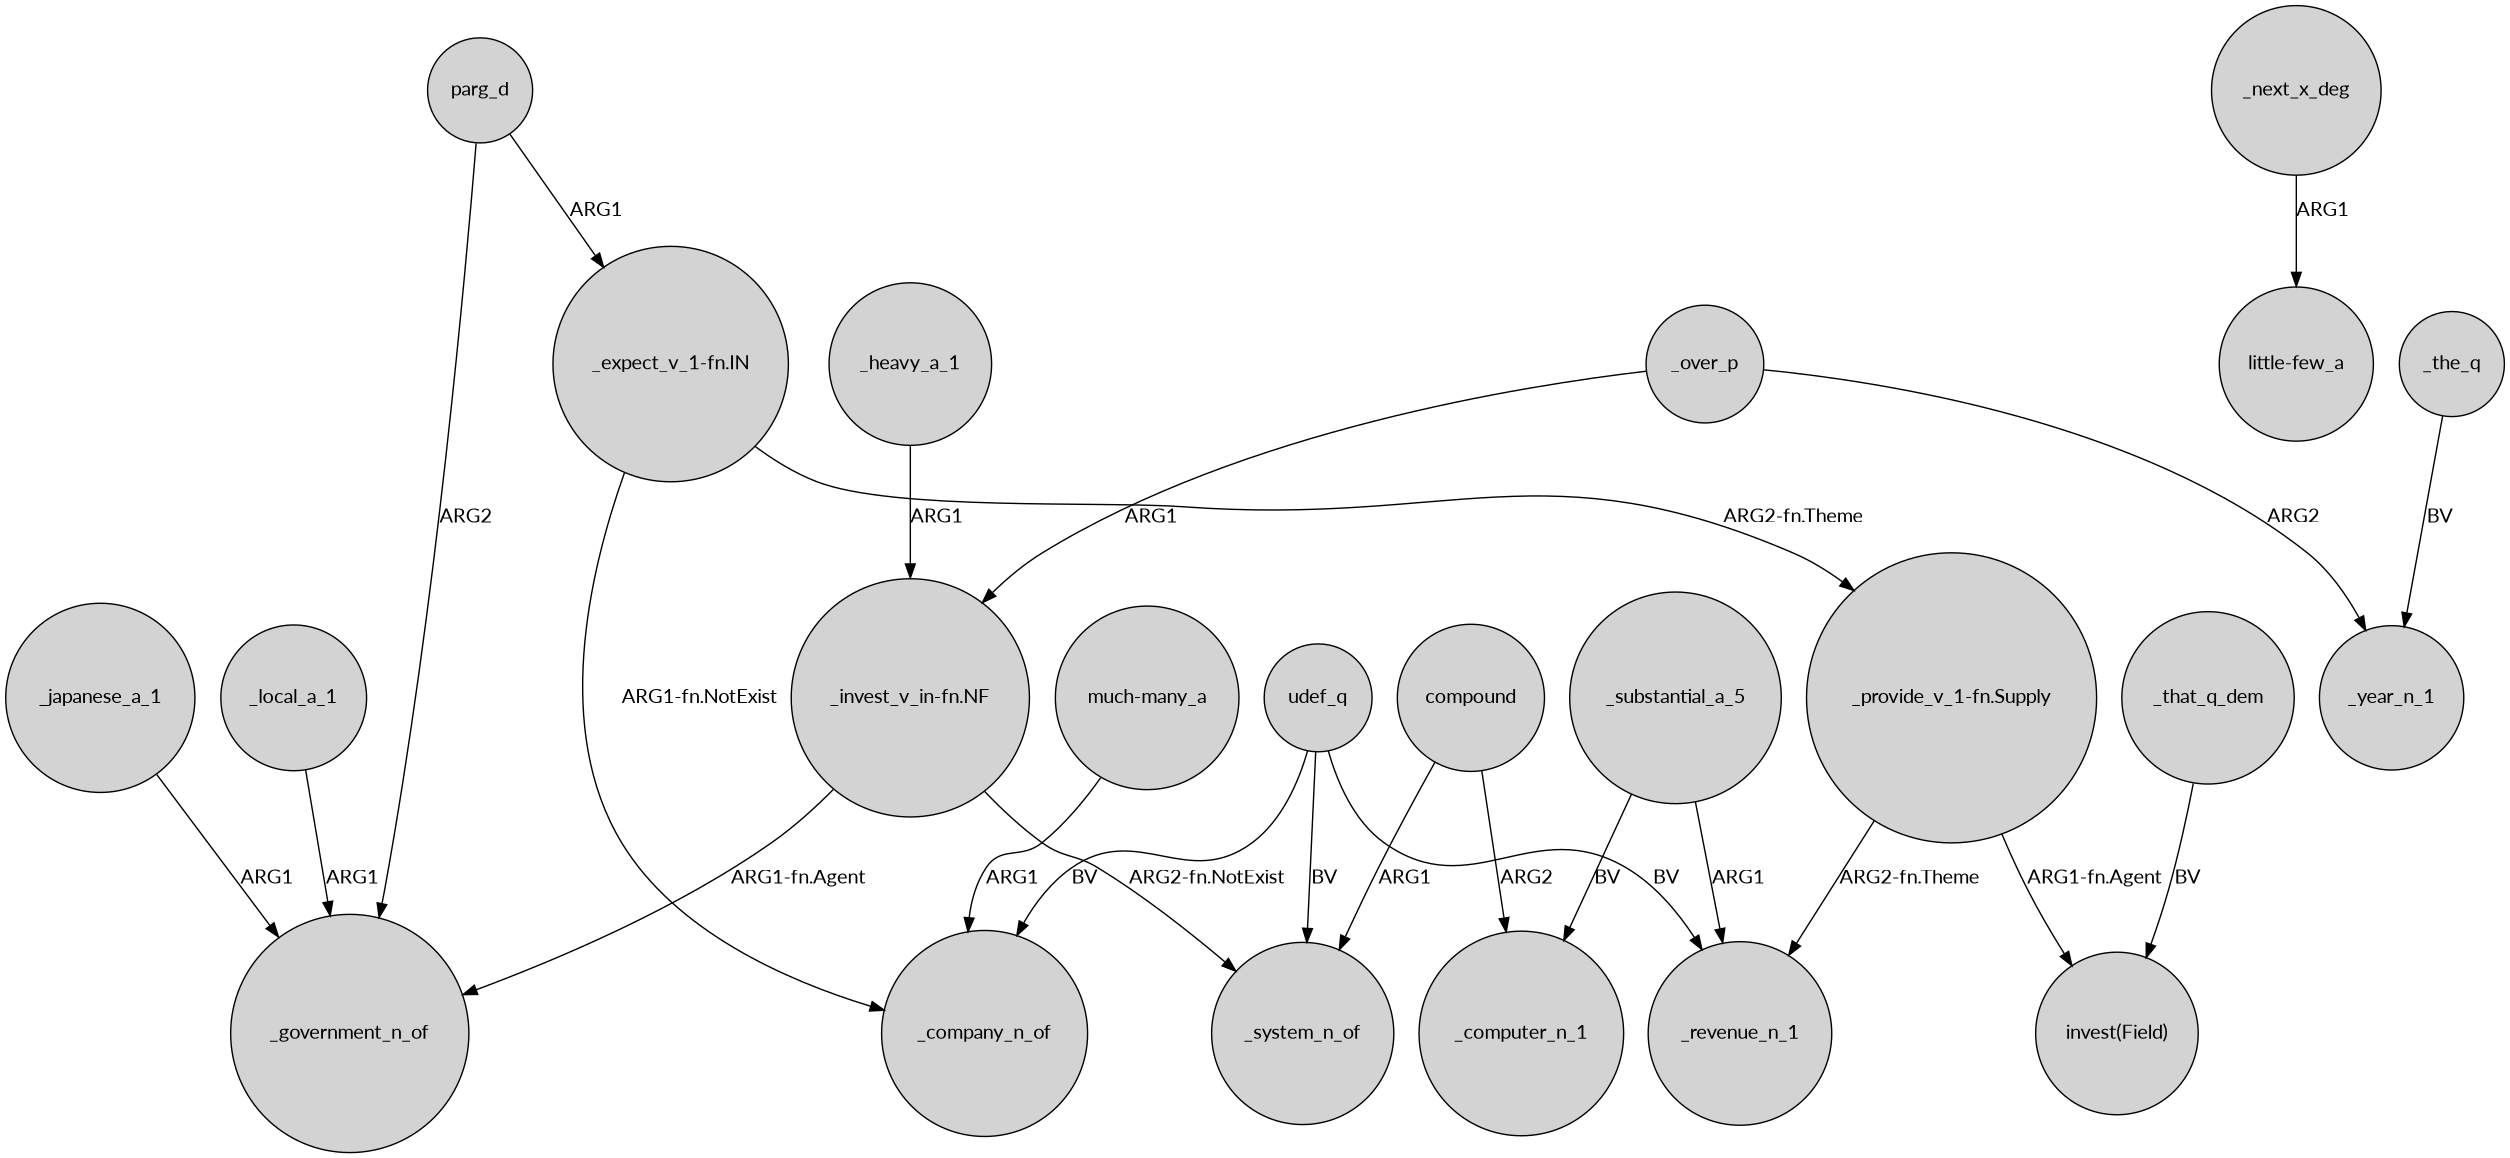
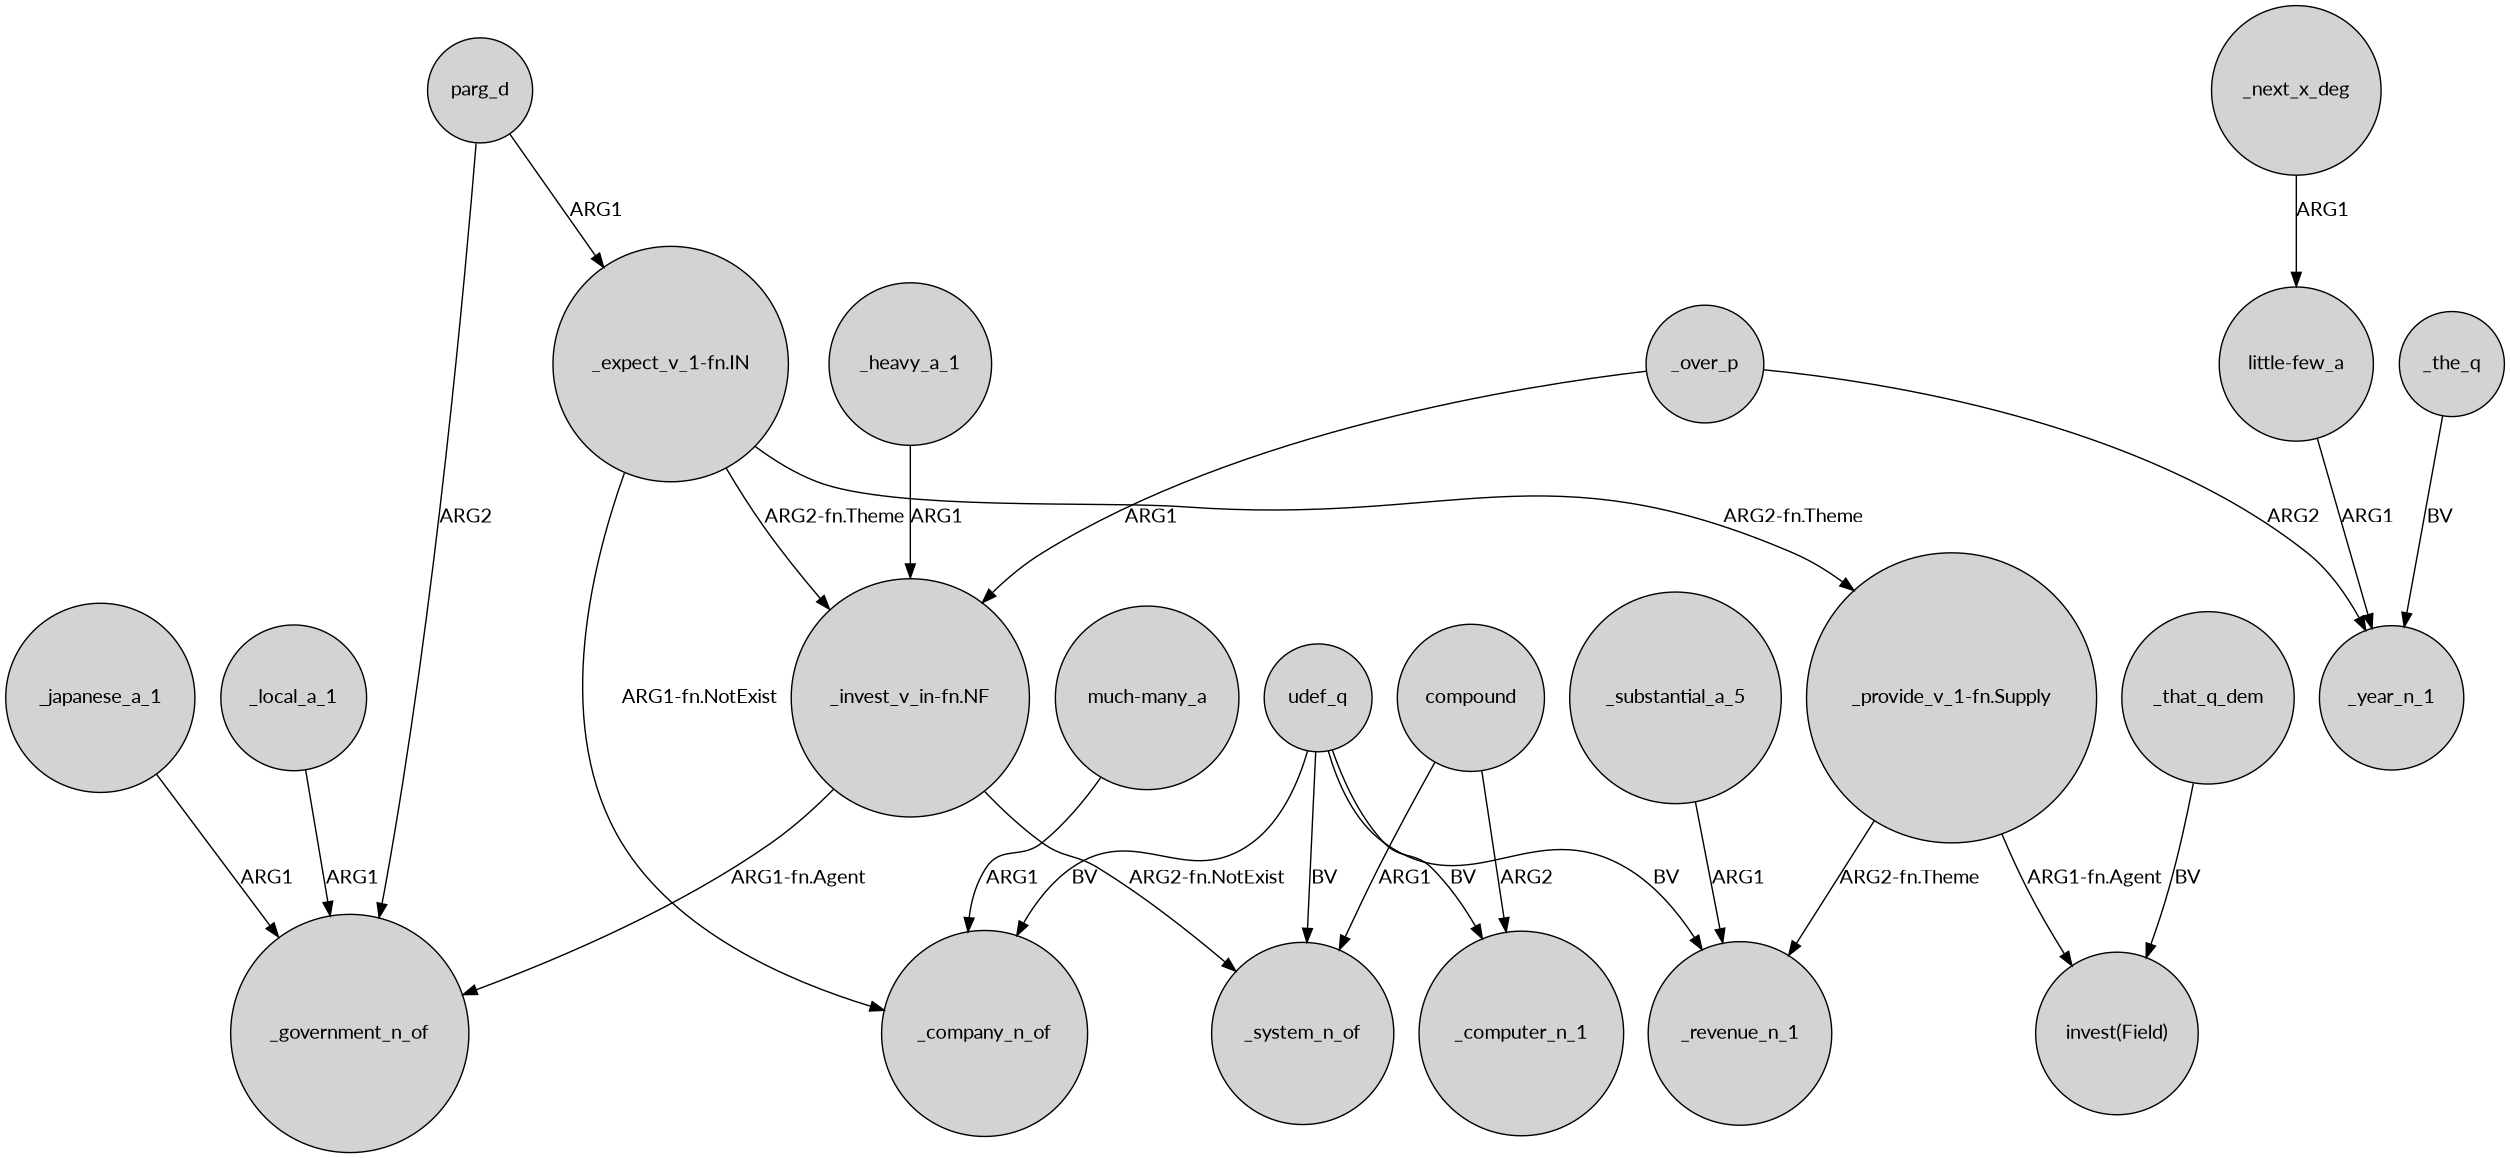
  digraph {
    fontname=Lato
    node [fontname=Lato shape=circle style=filled]
    edge [fontname=Lato]
    _over_p
    "_invest_v_in-fn.NF"
    _year_n_1
    _government_n_of
    _system_n_of
    "_expect_v_1-fn.IN"
    _company_n_of
    "_provide_v_1-fn.Supply"
    _revenue_n_1
    n10 [label="invest(Field)"]
    udef_q
    _computer_n_1
    compound
    _japanese_a_1
    _local_a_1
    _next_x_deg
    "little-few_a"
    "much-many_a"
    parg_d
    _heavy_a_1
    n21 [label=_substantial_a_5]
    _the_q
    _that_q_dem
    _over_p -> "_invest_v_in-fn.NF" [label=ARG1]
    _over_p -> _year_n_1 [label=ARG2]
    "_invest_v_in-fn.NF" -> _government_n_of [label="ARG1-fn.Agent"]
    "_invest_v_in-fn.NF" -> _system_n_of [label="ARG2-fn.NotExist"]
+   "_expect_v_1-fn.IN" -> "_invest_v_in-fn.NF" [label="ARG2-fn.Theme"]
    "_expect_v_1-fn.IN" -> _company_n_of [label="ARG1-fn.NotExist"]
    "_expect_v_1-fn.IN" -> "_provide_v_1-fn.Supply" [label="ARG2-fn.Theme"]
    "_provide_v_1-fn.Supply" -> _revenue_n_1 [label="ARG2-fn.Theme"]
    "_provide_v_1-fn.Supply" -> n10 [label="ARG1-fn.Agent"]
    udef_q -> _system_n_of [label=BV]
    udef_q -> _company_n_of [label=BV]
    udef_q -> _revenue_n_1 [label=BV]
-   n21 -> _computer_n_1 [label=BV]
+   udef_q -> _computer_n_1 [label=BV]
    compound -> _system_n_of [label=ARG1]
    compound -> _computer_n_1 [label=ARG2]
    _japanese_a_1 -> _government_n_of [label=ARG1]
    _local_a_1 -> _government_n_of [label=ARG1]
    _next_x_deg -> "little-few_a" [label=ARG1]
+   "little-few_a" -> _year_n_1 [label=ARG1]
    "much-many_a" -> _company_n_of [label=ARG1]
    parg_d -> _government_n_of [label=ARG2]
    parg_d -> "_expect_v_1-fn.IN" [label=ARG1]
    _heavy_a_1 -> "_invest_v_in-fn.NF" [label=ARG1]
    n21 -> _revenue_n_1 [label=ARG1]
    _the_q -> _year_n_1 [label=BV]
    _that_q_dem -> n10 [label=BV]
  }
